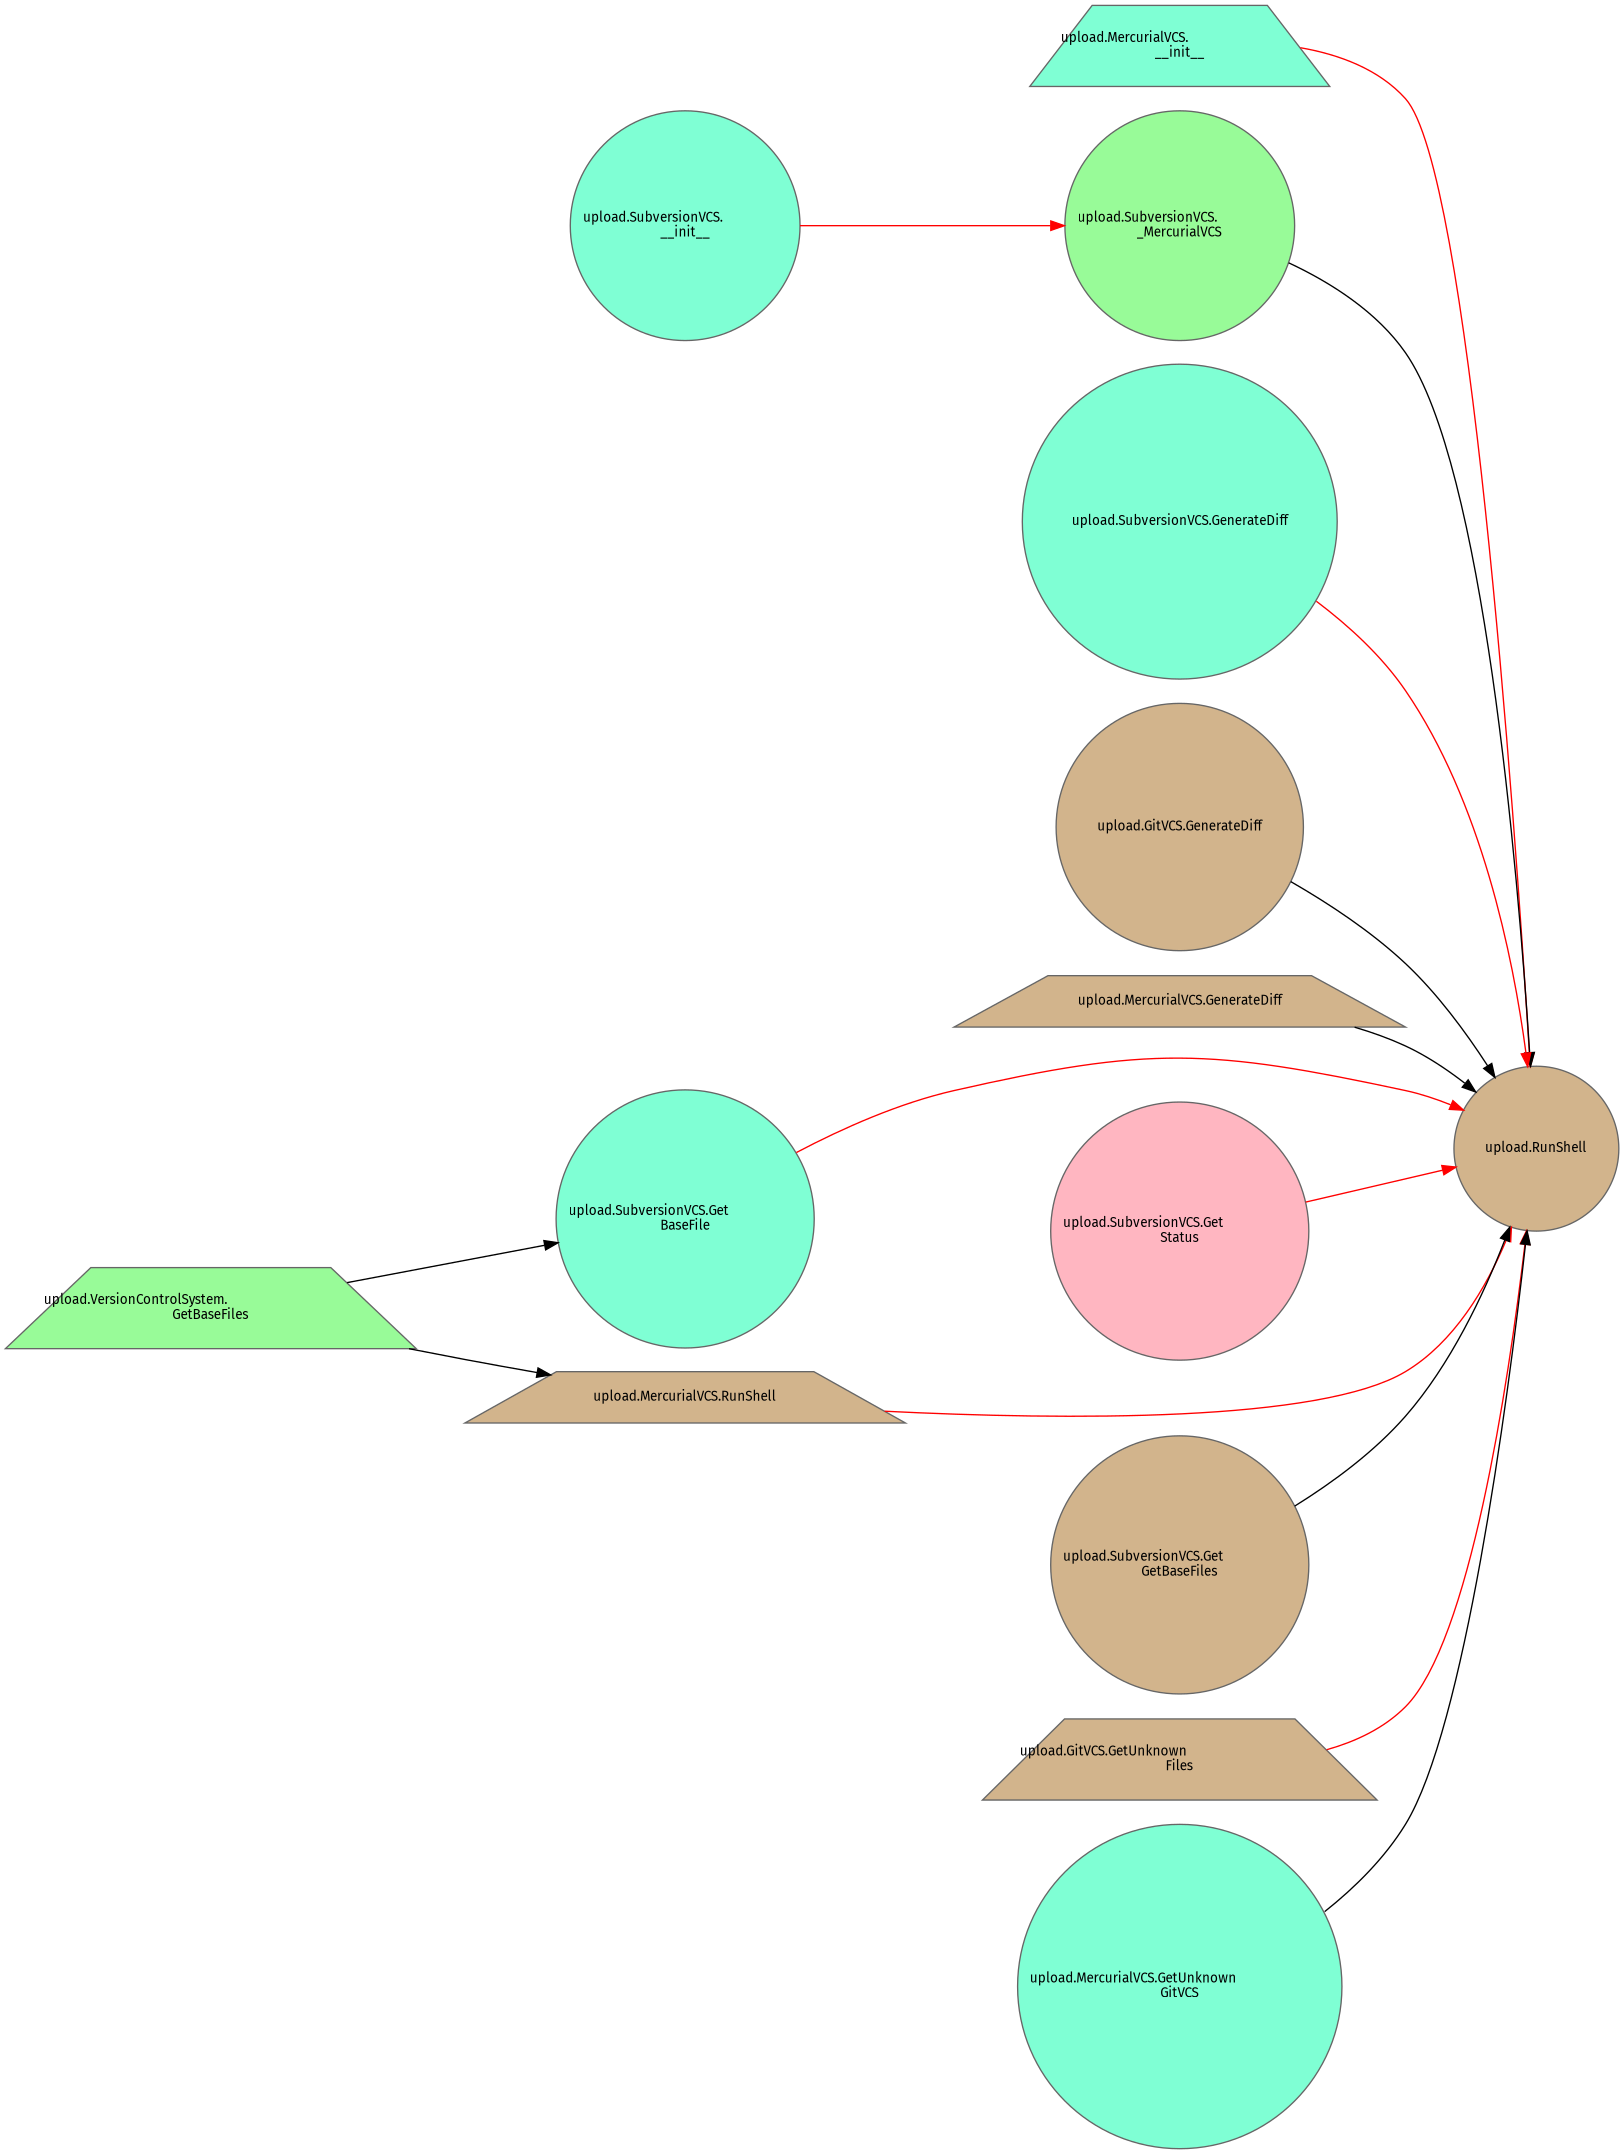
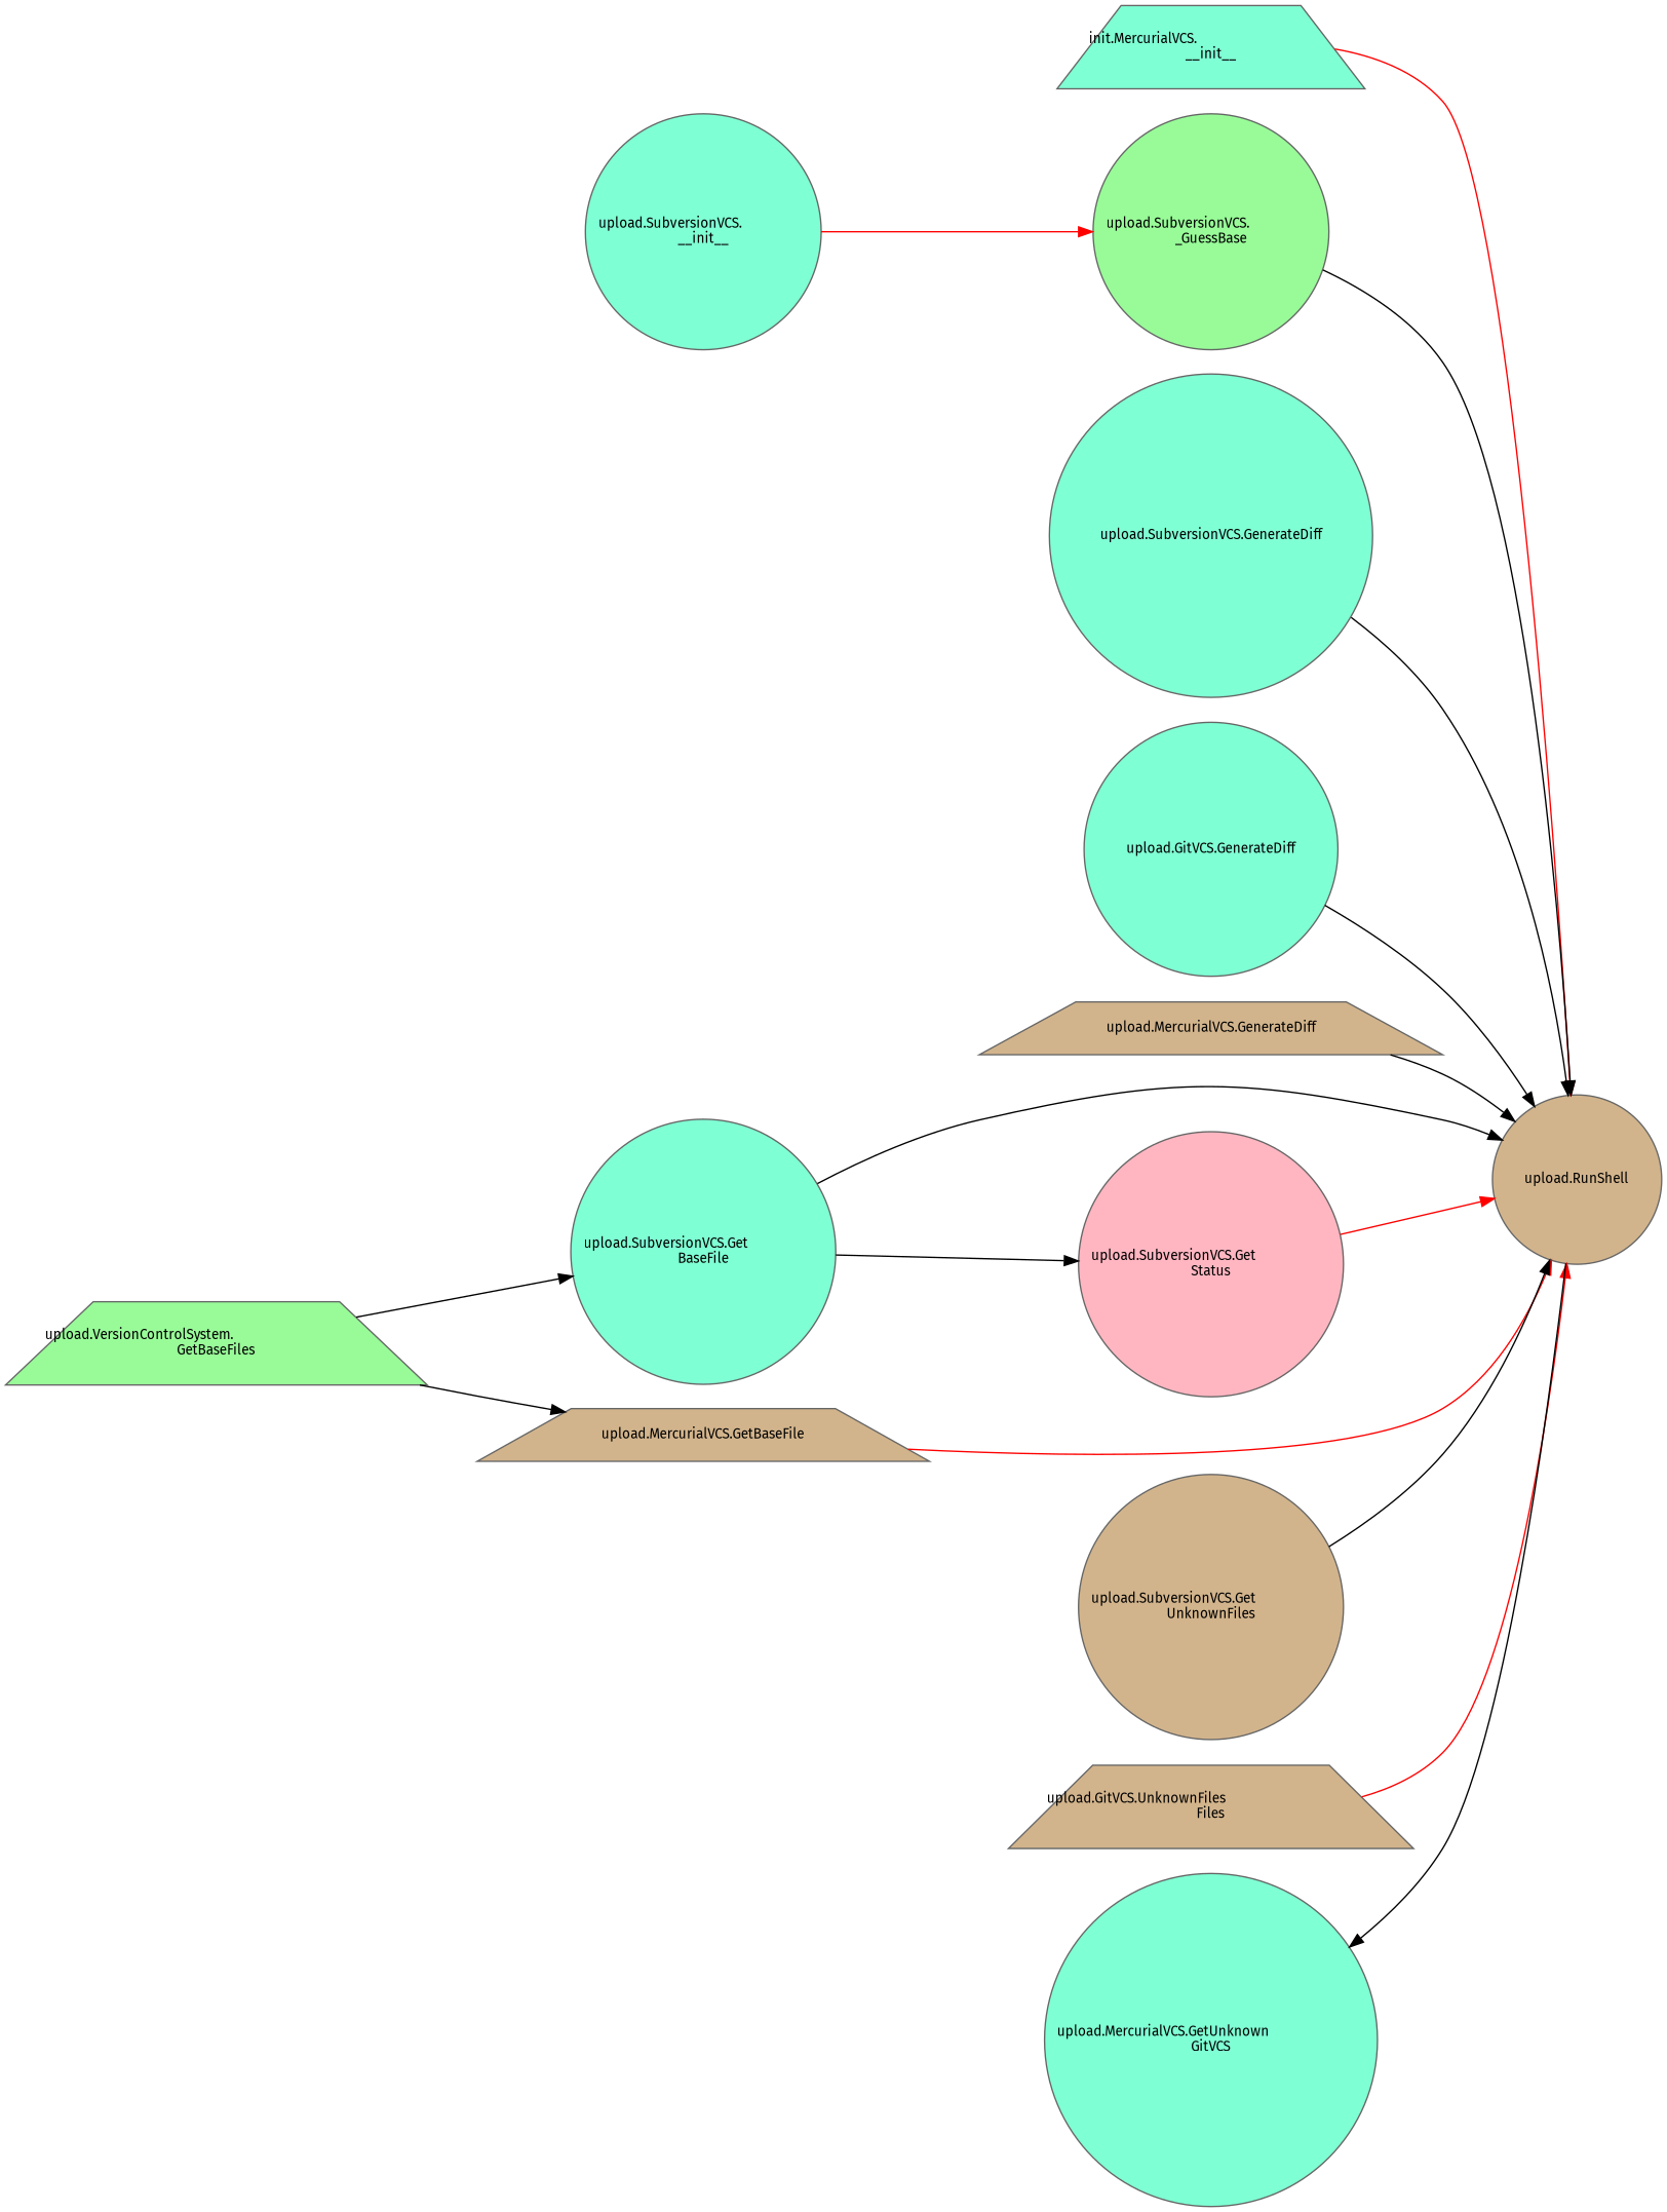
  digraph {
    fontname="Fira Sans"
    rankdir=RL
    node [color=grey40 fillcolor=tan fontname="Fira Sans" fontsize=10 shape=circle style=filled]
    edge [color=black dir=back fontname="Fira Sans" fontsize=10 labelfontname=Helvetica labelfontsize=10 style=solid]
    n1 [color=gray40 fontcolor=black height=0.2 label="upload.RunShell" width=0.4]
-   n2 [fillcolor=aquamarine height=0.2 label="upload.MercurialVCS.\l__init__" shape=trapezium width=0.4]
-   n3 [fillcolor=palegreen height=0.2 label="upload.SubversionVCS.\l_MercurialVCS" width=0.4]
+   n2 [fillcolor=aquamarine height=0.2 label="init.MercurialVCS.\l__init__" shape=trapezium width=0.4]
+   n3 [fillcolor=palegreen height=0.2 label="upload.SubversionVCS.\l_GuessBase" width=0.4]
    n4 [fillcolor=aquamarine height=0.2 label="upload.SubversionVCS.GenerateDiff" width=0.4]
-   n5 [height=0.2 label="upload.GitVCS.GenerateDiff" width=0.4]
+   n5 [fillcolor=aquamarine height=0.2 label="upload.GitVCS.GenerateDiff" width=0.4]
    n6 [height=0.2 label="upload.MercurialVCS.GenerateDiff" shape=trapezium width=0.4]
    n7 [fillcolor=aquamarine height=0.2 label="upload.SubversionVCS.Get\lBaseFile" width=0.4]
-   n8 [height=0.2 label="upload.MercurialVCS.RunShell" shape=trapezium width=0.4]
+   n8 [height=0.2 label="upload.MercurialVCS.GetBaseFile" shape=trapezium width=0.4]
    n9 [fillcolor=lightpink height=0.2 label="upload.SubversionVCS.Get\lStatus" width=0.4]
-   n10 [height=0.2 label="upload.SubversionVCS.Get\lGetBaseFiles" width=0.4]
-   n11 [height=0.2 label="upload.GitVCS.GetUnknown\lFiles" shape=trapezium width=0.4]
+   n10 [height=0.2 label="upload.SubversionVCS.Get\lUnknownFiles" width=0.4]
+   n11 [height=0.2 label="upload.GitVCS.UnknownFiles\lFiles" shape=trapezium width=0.4]
    n12 [fillcolor=aquamarine height=0.2 label="upload.MercurialVCS.GetUnknown\lGitVCS" width=0.4]
    n13 [fillcolor=aquamarine height=0.2 label="upload.SubversionVCS.\l__init__" width=0.4]
    n14 [fillcolor=palegreen height=0.2 label="upload.VersionControlSystem.\lGetBaseFiles" shape=trapezium width=0.4]
    n1 -> n2 [color=red]
    n1 -> n3
-   n1 -> n4 [color=red]
+   n1 -> n4
    n1 -> n5
    n1 -> n6
-   n1 -> n7 [color=red]
+   n1 -> n7
    n1 -> n8 [color=red]
    n1 -> n9 [color=red]
    n1 -> n10
    n1 -> n11 [color=red]
-   n1 -> n12
+   n12 -> n1
    n3 -> n13 [color=red]
    n7 -> n14
    n8 -> n14
+   n9 -> n7
  }
